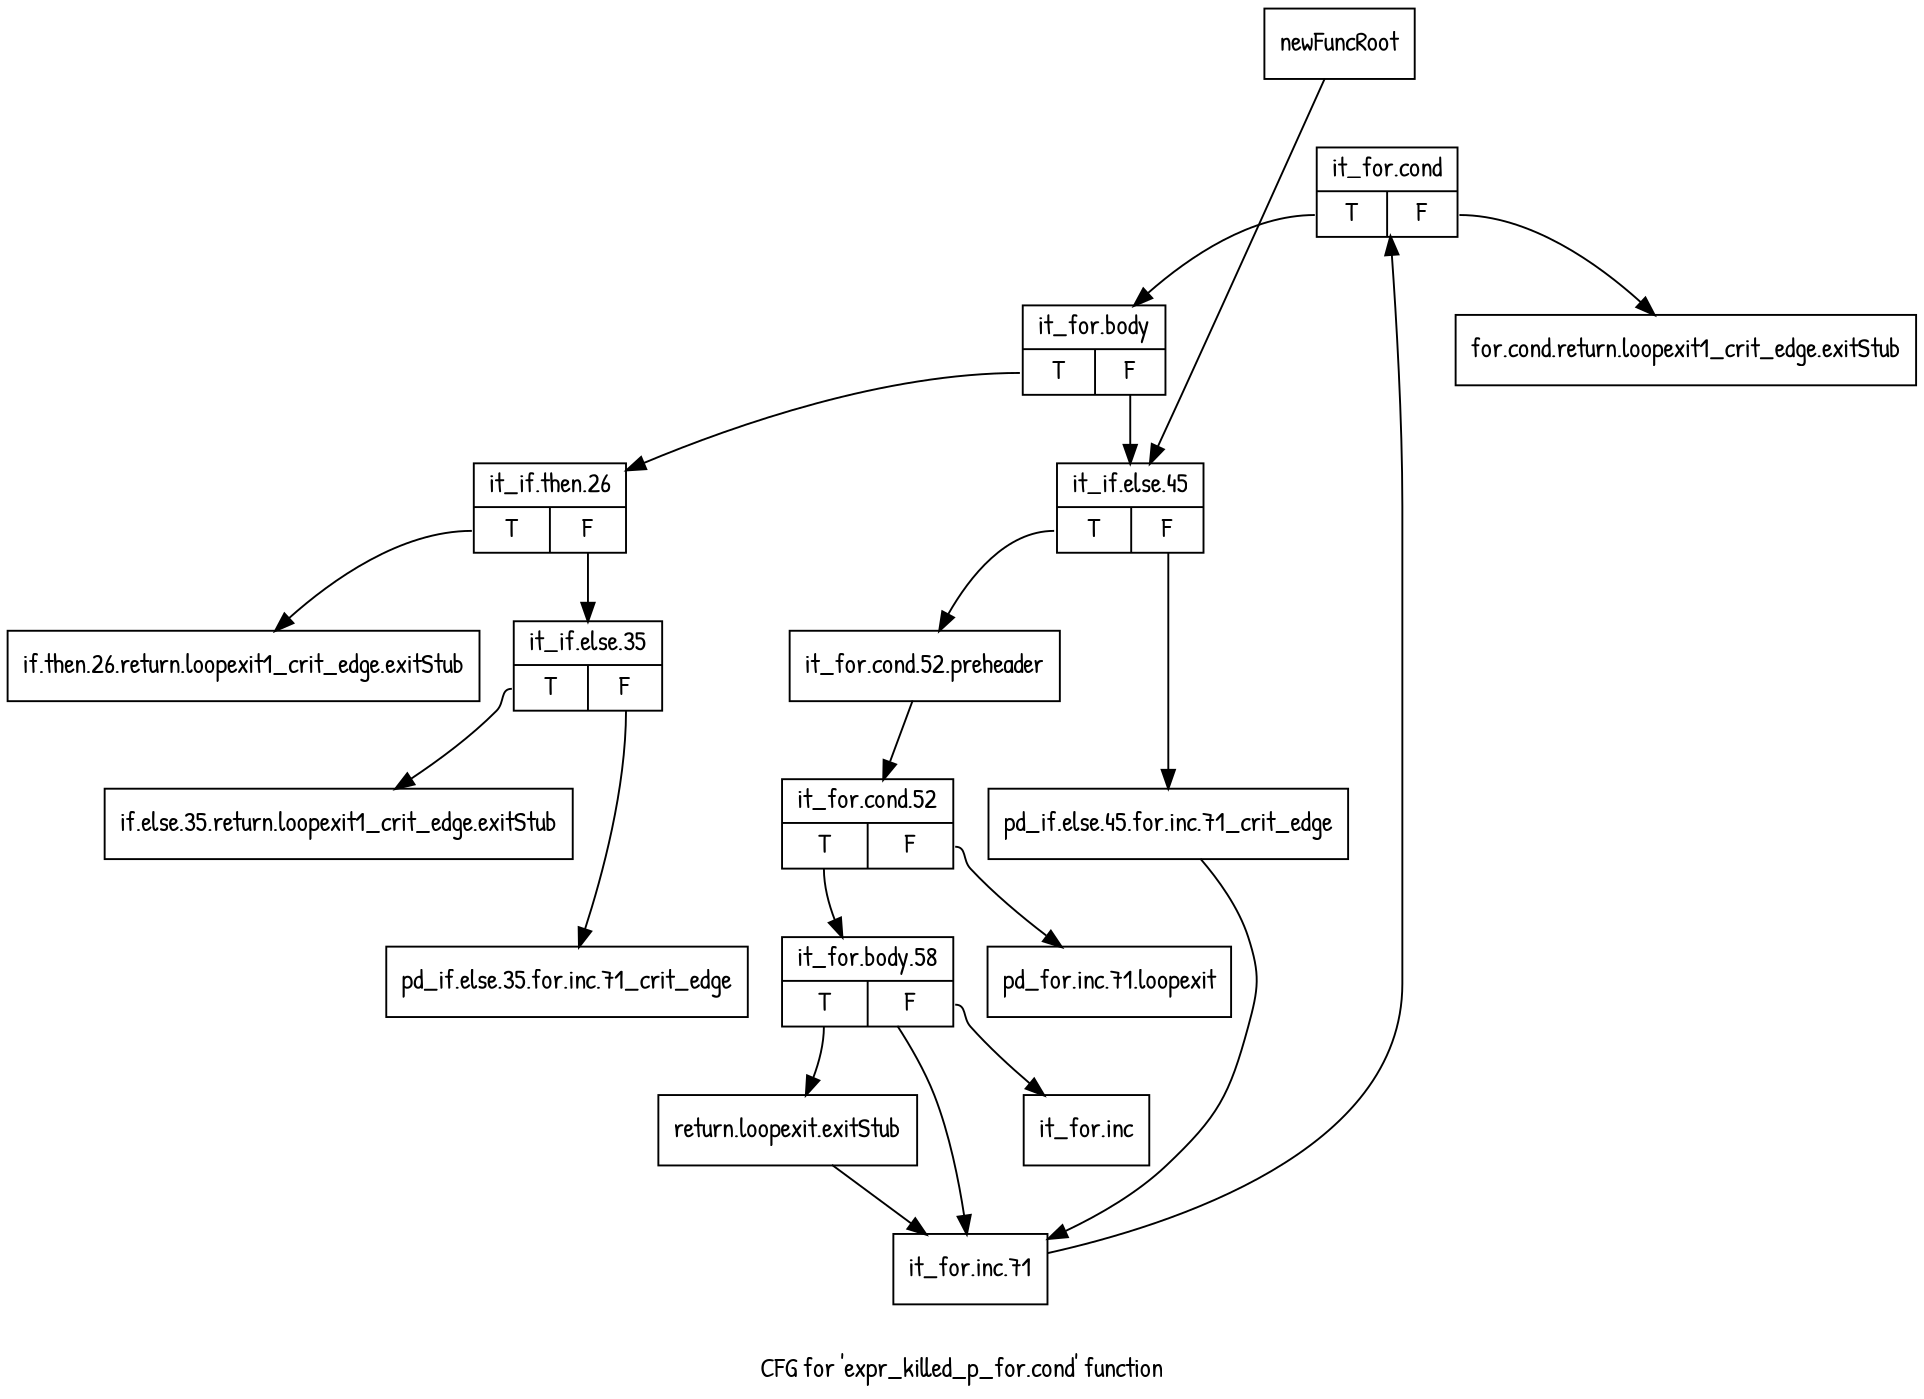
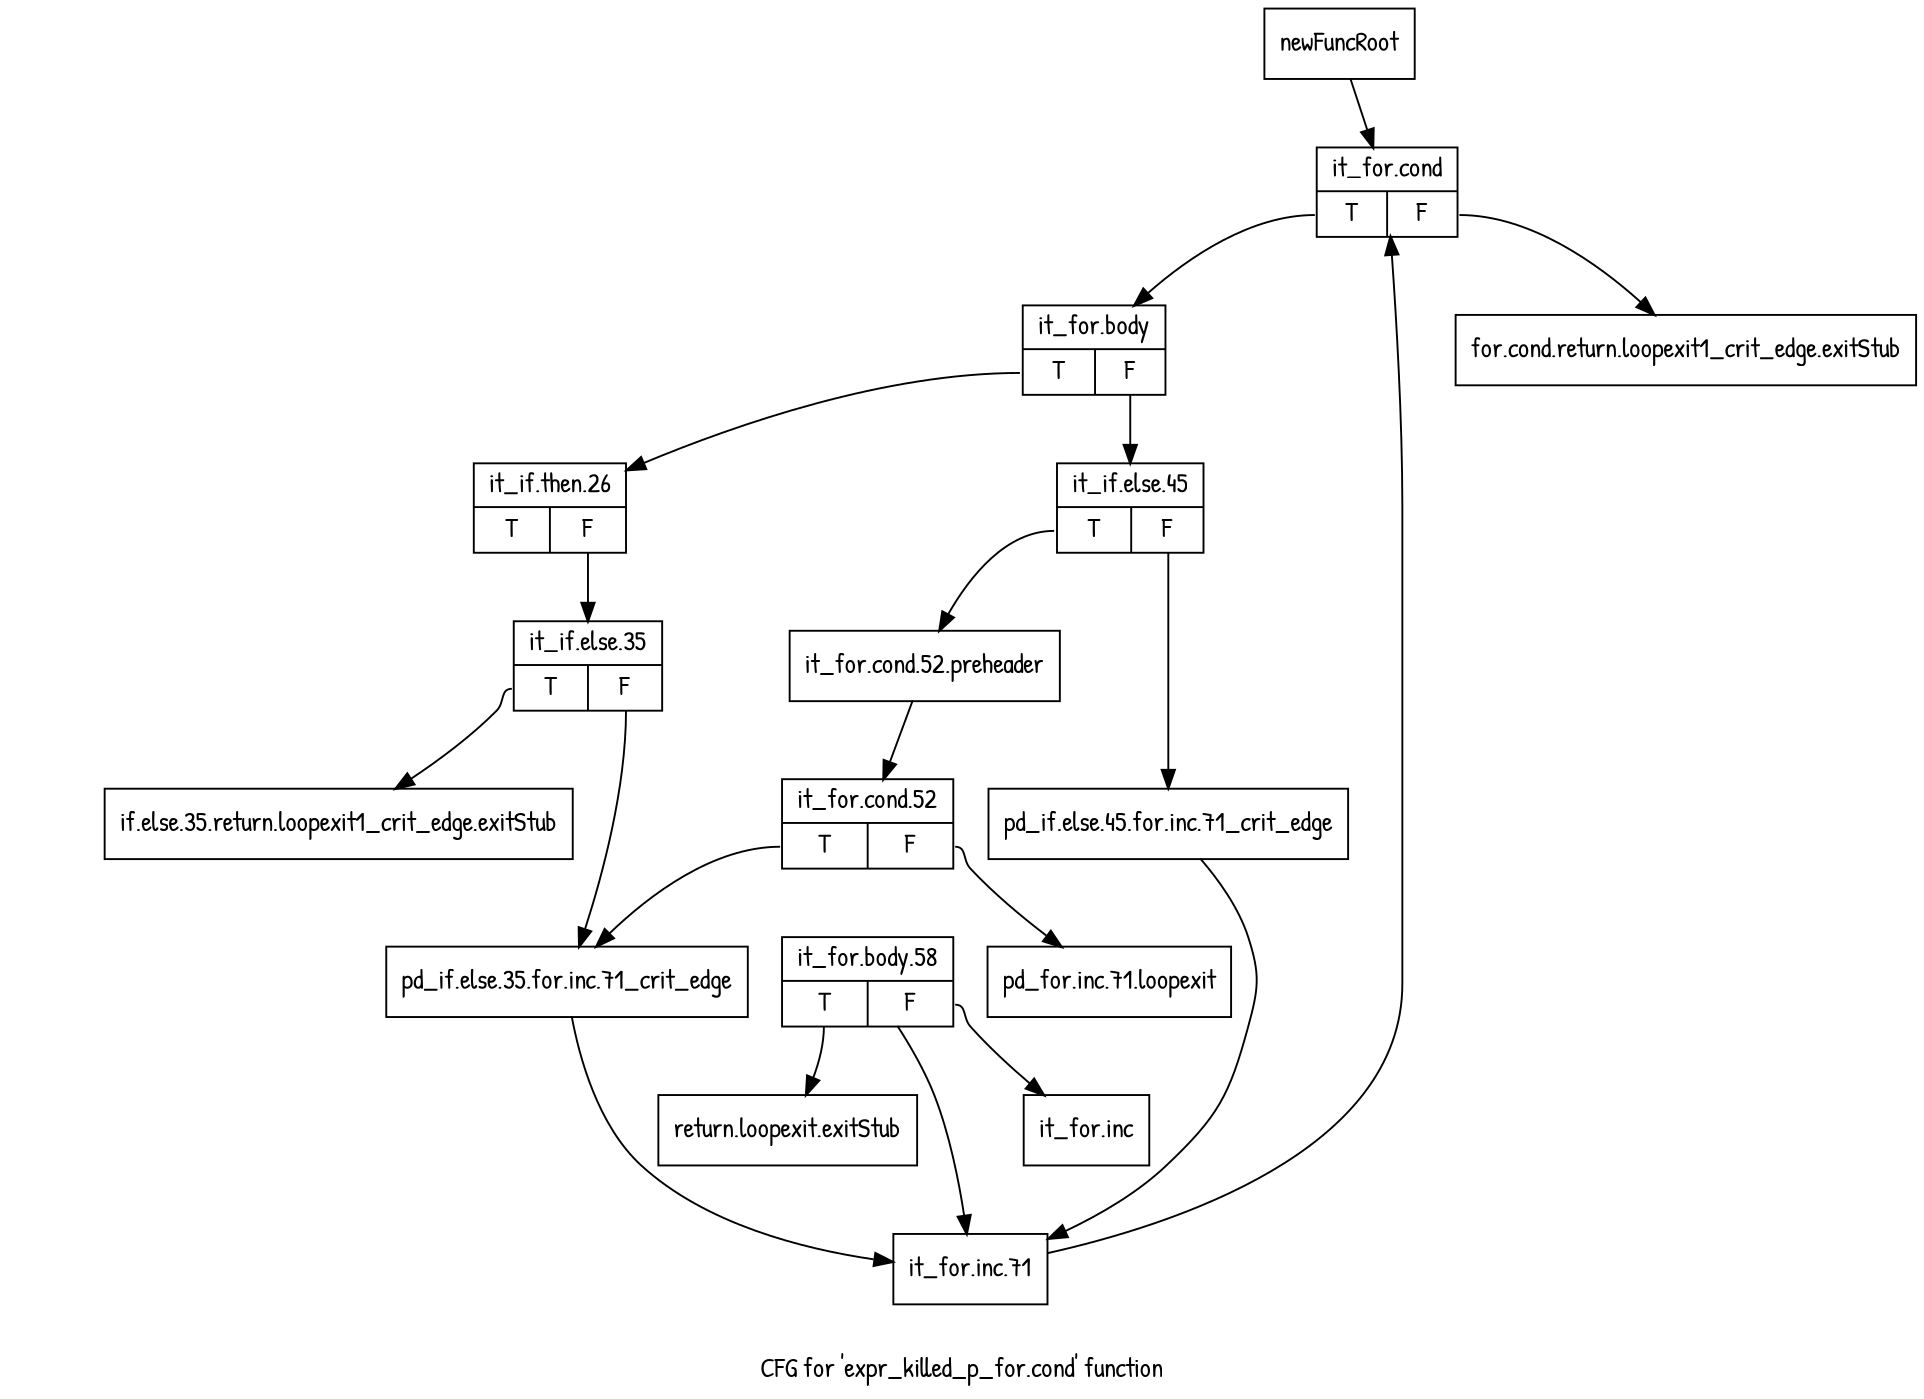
  digraph {
    fontname="Patrick Hand"
    label="CFG for 'expr_killed_p_for.cond' function"
    node [fontname="Patrick Hand" shape=record]
    edge [fontname="Patrick Hand" tailport=s1]
    n1 [label="{newFuncRoot}"]
    n2 [label="{it_for.cond|{<s0>T|<s1>F}}"]
    n3 [label="{for.cond.return.loopexit1_crit_edge.exitStub}"]
    n4 [label="{it_for.body|{<s0>T|<s1>F}}"]
    n5 [label="{it_if.then.26|{<s0>T|<s1>F}}"]
    n6 [label="{it_if.else.45|{<s0>T|<s1>F}}"]
    n7 [label="{return.loopexit.exitStub}"]
-   n8 [label="{if.then.26.return.loopexit1_crit_edge.exitStub}"]
    n9 [label="{if.else.35.return.loopexit1_crit_edge.exitStub}"]
    n10 [label="{it_if.else.35|{<s0>T|<s1>F}}"]
    n11 [label="{it_for.cond.52.preheader}"]
    n12 [label="{pd_if.else.45.for.inc.71_crit_edge}"]
    n13 [label="{pd_if.else.35.for.inc.71_crit_edge}"]
    n14 [label="{it_for.cond.52|{<s0>T|<s1>F}}"]
    n15 [label="{it_for.inc.71}"]
    n16 [label="{it_for.body.58|{<s0>T|<s1>F}}"]
    n17 [label="{pd_for.inc.71.loopexit}"]
    n18 [label="{it_for.inc}"]
-   n1 -> n6 [tailport=""]
+   n1 -> n2 [tailport=""]
    n2 -> n3
    n2 -> n4 [tailport=s0]
    n4 -> n5 [tailport=s0]
    n4 -> n6
-   n5 -> n8 [tailport=s0]
    n5 -> n10
    n6 -> n11 [tailport=s0]
    n6 -> n12
    n10 -> n9 [tailport=s0]
    n10 -> n13
    n11 -> n14 [tailport=""]
    n12 -> n15 [tailport=""]
-   n7 -> n15 [tailport=""]
-   n14 -> n16 [tailport=s0]
+   n13 -> n15 [tailport=""]
+   n14 -> n13 [tailport=s0]
    n14 -> n17
    n15 -> n2 [tailport=""]
    n16 -> n7 [tailport=s0]
    n16 -> n15 [tailport=""]
    n16 -> n18
  }
